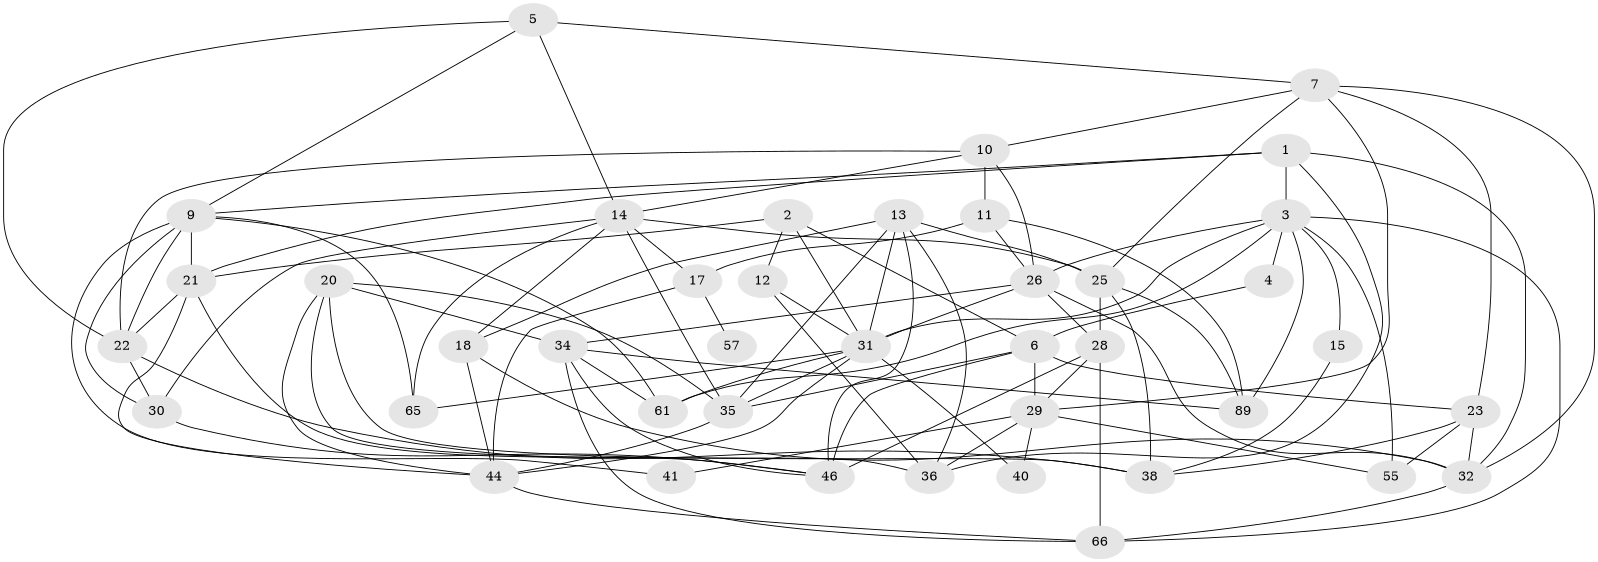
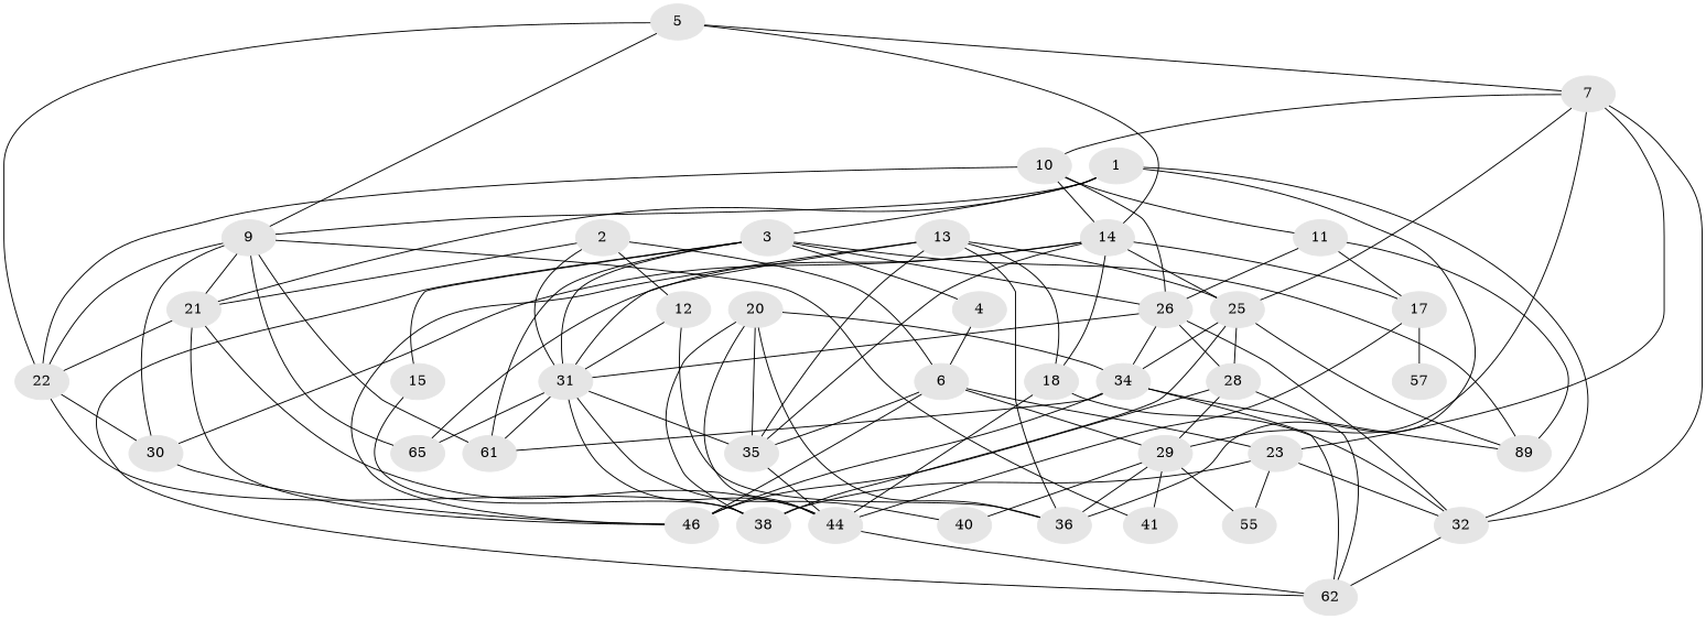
  graph {
    node [color=gray90 style=filled]
    1 [super="+24"]
    3 [super="+16"]
    9 [super="+56"]
    21 [super="+37"]
    32 [super="+51"]
    36 [super="+43"]
    31 [super="+53"]
    4
    15
    26 [super="+59"]
    n11 [label=89 super="+70"]
    55
    61 [super="+63"]
-   66 [super="+67"]
+   66 [super="+67" label=62]
    22 [super="+48"]
    30 [super="+49"]
    41
    65
    11 [super="+47"]
    17 [super="+27"]
    46 [super="+50"]
    44 [super="+60"]
    6 [super="+52"]
    23
    29 [super="+33"]
    35 [super="+64"]
    2
    12 [super="+58"]
    40
    38 [super="+54"]
    34 [super="+68"]
    28 [super="+62"]
    5 [super="+69"]
    7 [super="+8"]
    14 [super="+45"]
    10
    25 [super="+42"]
    18 [super="+19"]
    57
    13
    20
    1 -- 3
    1 -- 9
    1 -- 21
    1 -- 32
    1 -- 36
    3 -- 31
    3 -- 4
    3 -- 15
    3 -- 26
    3 -- n11
-   3 -- 55
    3 -- 61
    3 -- 66
    9 -- 21 [weight=2]
    9 -- 61
    9 -- 22
    9 -- 30
    9 -- 41
    9 -- 65
    21 -- 22
    21 -- 46
    21 -- 44
    32 -- 66
    31 -- 61
    31 -- 65
    31 -- 44
    31 -- 35
    31 -- 40
    4 -- 6
    15 -- 38
    26 -- 32
    26 -- 31
    26 -- 34
    26 -- 28
    22 -- 30
    22 -- 38
    30 -- 46
    11 -- 26
    11 -- n11
    11 -- 17
    17 -- 44
    17 -- 57 [weight=2]
    44 -- 66
    6 -- 46 [weight=3]
    6 -- 23
    6 -- 29
    6 -- 35
    23 -- 32
    23 -- 55
    23 -- 38
    29 -- 36
    29 -- 55
    29 -- 41
    29 -- 40
    35 -- 44
    2 -- 21
    2 -- 31
    2 -- 6
    2 -- 12
    12 -- 36 [weight=2]
    12 -- 31
    34 -- n11
    34 -- 61
    34 -- 66
    34 -- 46
    28 -- 66
    28 -- 46
    28 -- 29
    5 -- 9
    5 -- 22
    5 -- 7
    5 -- 14
    7 -- 32
    7 -- 23
    7 -- 29
    7 -- 10
    7 -- 25
    14 -- 30
    14 -- 65
    14 -- 17
    14 -- 35
    14 -- 25
    14 -- 18
    10 -- 26
    10 -- 22
    10 -- 11
    10 -- 14
    25 -- n11
    25 -- 38
+   25 -- 34
    25 -- 28
    18 -- 32
    18 -- 44
    13 -- 36
    13 -- 31
    13 -- 46
    13 -- 35
    13 -- 25
    13 -- 18
    20 -- 36
    20 -- 44
    20 -- 35
    20 -- 38
    20 -- 34
  }
